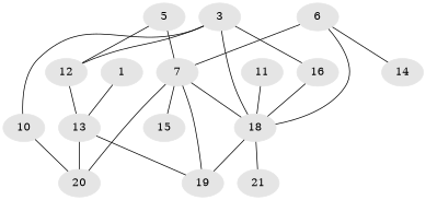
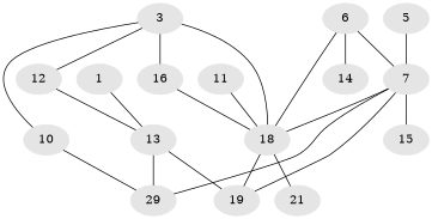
  graph {
    node [color=gray90 style=filled]
    edge [weight=1.0]
    1
    13
    19
-   20
+   20 [label=29]
    3
    10
    12
    16
    18
    21
    5
    7
    15
    6
    14
    11
    1 -- 13
    13 -- 19 [weight=2.0]
    13 -- 20
    3 -- 10
    3 -- 12
    3 -- 16
    3 -- 18 [weight=2.0]
    10 -- 20
    12 -- 13
    16 -- 18 [weight=2.0]
    18 -- 19
    18 -- 21
-   5 -- 12
    5 -- 7 [weight=2.0]
    7 -- 19 [weight=2.0]
    7 -- 20
    7 -- 18 [weight=2.0]
    7 -- 15
    6 -- 18
    6 -- 7 [weight=2.0]
    6 -- 14
    11 -- 18
  }
